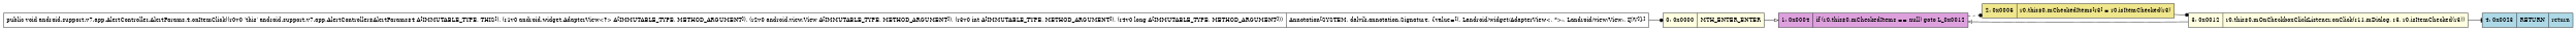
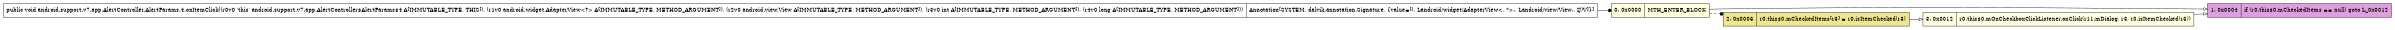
  digraph {
    rankdir=LR
    node [fillcolor=lightyellow shape=record style=filled]
    edge [arrowhead=onormal]
-   n1 [label="{0\:\ 0x0000|MTH_ENTER_ENTER\l}"]
+   n1 [label="{0\:\ 0x0000|MTH_ENTER_BLOCK\l}"]
    n2 [fillcolor=plum label="{1\:\ 0x0004|if (r0.this$0.mCheckedItems == null) goto L_0x0012\l}"]
    n3 [fillcolor=khaki label="{2\:\ 0x0006|r0.this$0.mCheckedItems[r3] = r0.isItemChecked(r3)\l}"]
    n4 [label="{3\:\ 0x0012|r0.this$0.mOnCheckboxClickListener.onClick(r11.mDialog, r3, r0.isItemChecked(r3))\l}"]
-   n5 [fillcolor=lightblue label="{4\:\ 0x0023|RETURN\l|return\l}"]
    n6 [fillcolor=white label="{public void android.support.v7.app.AlertController.AlertParams.4.onItemClick((r0v0 'this' android.support.v7.app.AlertController$AlertParams$4 A[IMMUTABLE_TYPE, THIS]), (r1v0 android.widget.AdapterView\<?\> A[IMMUTABLE_TYPE, METHOD_ARGUMENT]), (r2v0 android.view.View A[IMMUTABLE_TYPE, METHOD_ARGUMENT]), (r3v0 int A[IMMUTABLE_TYPE, METHOD_ARGUMENT]), (r4v0 long A[IMMUTABLE_TYPE, METHOD_ARGUMENT]))  | Annotation[SYSTEM, dalvik.annotation.Signature, \{value=[(, Landroid\/widget\/AdapterView\<, *\>;, Landroid\/view\/View;, IJ)V]\}]\l}"]
    n1 -> n2
-   n2 -> n3 [arrowhead=dot style=dashed]
-   n3 -> n4 [arrowhead=dot]
+   n1 -> n3 [arrowhead=dot style=dashed]
+   n3 -> n4
    n4 -> n2
-   n4 -> n5 [arrowhead=tee]
    n6 -> n1 [arrowhead=dot]
  }
